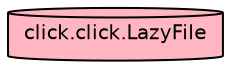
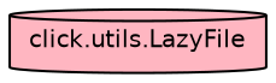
  digraph {
    rankdir=LR
-   n1 [color=black fillcolor=lightpink fontname=Helvetica fontsize=10 height=0.2 label="click.click.LazyFile" shape=cylinder style=filled width=0.4]
+   n1 [color=black fillcolor=lightpink fontname=Helvetica fontsize=10 height=0.2 label="click.utils.LazyFile" shape=cylinder style=filled width=0.4]
  }
